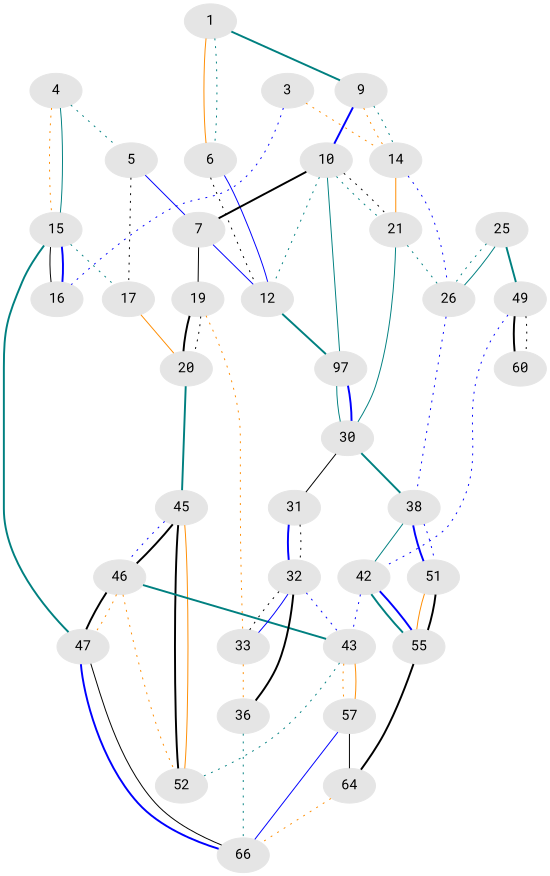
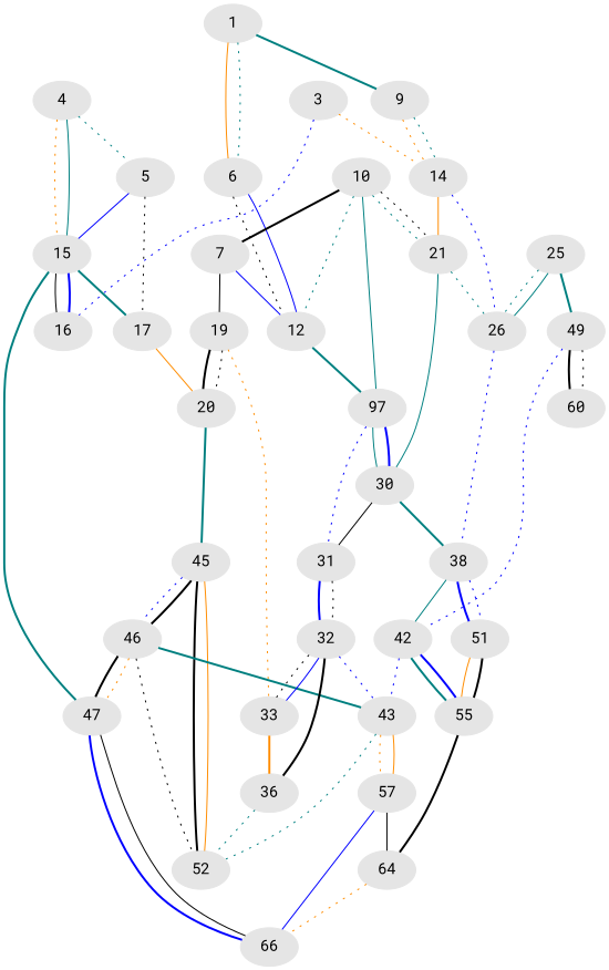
  graph {
    fontname="Roboto Mono"
    node [color=gray90 fontname="Roboto Mono" style=filled]
    edge [color=teal fontname="Roboto Mono" style=dotted]
    1 [super="+2"]
    6
    9
    3 [super="+13"]
    14 [super="+22"]
    16 [super="+24"]
    12 [super="+21"]
    10 [super="+11"]
    5 [super="+8"]
    4
    15 [super="+54"]
    n12 [label=21 super="+29"]
    26 [super="+35"]
    7 [super="+18"]
    17
    47
    19
    20 [super="+37"]
    n19 [label=97 super="+28"]
    33
    30 [super="+34"]
    31
    38 [super="+39"]
    66
    25 [super="+48"]
    49 [super="+50"]
    45
    36 [super="+41"]
    52 [super="+53"]
    46 [super="+59"]
    42
    60 [super="+61"]
    51
    32 [super="+40"]
    43 [super="+44"]
    57 [super="+58"]
    55 [super="+63"]
    64 [super="+65"]
    1 -- 6 [color=darkorange style=solid]
    1 -- 6
    1 -- 9 [style=bold]
    6 -- 12 [color=black]
    6 -- 12 [color=blue style=solid]
    9 -- 14 [color=darkorange]
    9 -- 14
-   9 -- 10 [color=blue style=bold]
    3 -- 14 [color=darkorange]
    3 -- 16 [color=blue]
    14 -- n12 [color=darkorange style=solid]
    14 -- 26 [color=blue]
    12 -- n19 [style=bold]
    10 -- 12
    10 -- n12
    10 -- n12 [color=black]
    10 -- 7 [color=black style=bold]
    10 -- n19 [style=solid]
-   5 -- 7 [color=blue style=solid]
+   5 -- 15 [color=blue style=solid]
    5 -- 17 [color=black]
    4 -- 5
    4 -- 15 [color=darkorange]
    4 -- 15 [style=solid]
    15 -- 16 [color=black style=solid weight=2]
    15 -- 16 [color=blue style=bold]
-   15 -- 17
+   15 -- 17 [style=bold]
    15 -- 47 [style=bold]
    n12 -- 26
    n12 -- 30 [style=solid]
    26 -- 38 [color=blue]
    7 -- 12 [color=blue style=solid]
    7 -- 19 [color=black style=solid]
    17 -- 20 [color=darkorange style=solid]
    47 -- 66 [color=blue style=bold]
    47 -- 66 [color=black style=solid]
    19 -- 20 [color=black style=bold]
    19 -- 20 [color=black]
    19 -- 33 [color=darkorange]
    20 -- 45 [style=bold]
    n19 -- 30 [style=solid]
    n19 -- 30 [color=blue style=bold]
-   33 -- 36 [color=darkorange]
+   n19 -- 31 [color=blue]
+   33 -- 36 [color=darkorange style=bold]
    30 -- 31 [color=black style=solid]
    30 -- 38 [style=bold]
    31 -- 32 [color=blue style=bold]
    31 -- 32 [color=black]
    38 -- 42 [style=solid]
    38 -- 51 [color=blue style=bold]
    38 -- 51 [color=blue]
    25 -- 26
    25 -- 26 [style=solid]
    25 -- 49 [style=bold]
    49 -- 42 [color=blue]
    49 -- 60 [color=black style=bold weight=2]
    49 -- 60 [color=black]
    45 -- 52 [color=black style=bold]
    45 -- 52 [color=darkorange style=solid]
    45 -- 46 [color=blue]
    45 -- 46 [color=black style=bold]
-   36 -- 66
+   36 -- 52
    46 -- 47 [color=black style=bold]
    46 -- 47 [color=darkorange]
-   46 -- 52 [color=darkorange]
+   46 -- 52 [color=black]
    46 -- 43 [style=bold]
    42 -- 43 [color=blue]
    42 -- 55 [style=bold]
    42 -- 55 [color=blue style=bold]
    51 -- 55 [color=darkorange style=solid]
    51 -- 55 [color=black style=bold]
    32 -- 33 [color=black]
    32 -- 33 [color=blue style=solid]
    32 -- 36 [color=black style=bold]
    32 -- 43 [color=blue]
    43 -- 52
    43 -- 57 [color=darkorange]
    43 -- 57 [color=darkorange style=solid]
    57 -- 66 [color=blue style=solid]
    57 -- 64 [color=black style=solid]
    55 -- 64 [color=black style=bold]
    64 -- 66 [color=darkorange]
  }
